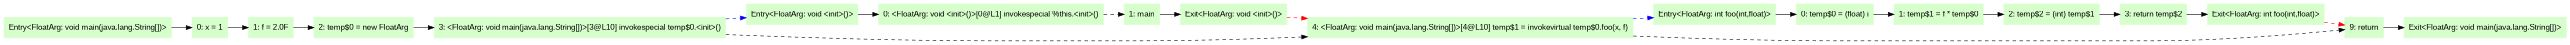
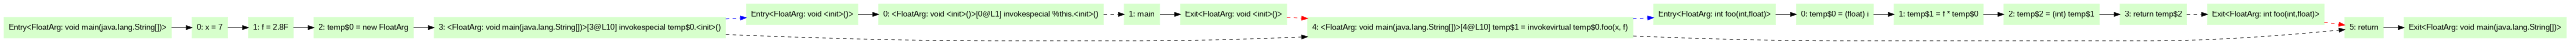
  digraph {
    fontname="Liberation Sans"
    rankdir=LR
    node [color=".3 .2 1.0" fontname="Liberation Sans" shape=box style=filled]
    edge [fontname="Liberation Sans"]
    "Entry<FloatArg: int foo(int,float)>"
    "0: temp$0 = (float) i"
    "1: temp$1 = f * temp$0"
    "2: temp$2 = (int) temp$1"
    "3: return temp$2"
    "Exit<FloatArg: int foo(int,float)>"
-   "5: return" [label="9: return"]
+   "5: return"
    "Exit<FloatArg: void main(java.lang.String[])>"
    "Entry<FloatArg: void <init>()>"
    "0: <FloatArg: void <init>()>[0@L1] invokespecial %this.<init>()"
    n11 [label="1: main"]
    "Exit<FloatArg: void <init>()>"
    "4: <FloatArg: void main(java.lang.String[])>[4@L10] temp$1 = invokevirtual temp$0.foo(x, f)"
    "Entry<FloatArg: void main(java.lang.String[])>"
-   "0: x = 1"
-   "1: f = 2.0F"
+   "0: x = 1" [label="0: x = 7"]
+   "1: f = 2.0F" [label="1: f = 2.8F"]
    "2: temp$0 = new FloatArg"
    "3: <FloatArg: void main(java.lang.String[])>[3@L10] invokespecial temp$0.<init>()"
    "Entry<FloatArg: int foo(int,float)>" -> "0: temp$0 = (float) i"
    "0: temp$0 = (float) i" -> "1: temp$1 = f * temp$0"
    "1: temp$1 = f * temp$0" -> "2: temp$2 = (int) temp$1"
    "2: temp$2 = (int) temp$1" -> "3: return temp$2"
-   "3: return temp$2" -> "Exit<FloatArg: int foo(int,float)>"
+   "3: return temp$2" -> "Exit<FloatArg: int foo(int,float)>" [style=dashed]
    "Exit<FloatArg: int foo(int,float)>" -> "5: return" [color=red style=dashed]
    "5: return" -> "Exit<FloatArg: void main(java.lang.String[])>"
    "Entry<FloatArg: void <init>()>" -> "0: <FloatArg: void <init>()>[0@L1] invokespecial %this.<init>()"
    "0: <FloatArg: void <init>()>[0@L1] invokespecial %this.<init>()" -> n11 [style=dashed]
    n11 -> "Exit<FloatArg: void <init>()>"
    "Exit<FloatArg: void <init>()>" -> "4: <FloatArg: void main(java.lang.String[])>[4@L10] temp$1 = invokevirtual temp$0.foo(x, f)" [color=red style=dashed]
    "4: <FloatArg: void main(java.lang.String[])>[4@L10] temp$1 = invokevirtual temp$0.foo(x, f)" -> "Entry<FloatArg: int foo(int,float)>" [color=blue style=dashed]
    "4: <FloatArg: void main(java.lang.String[])>[4@L10] temp$1 = invokevirtual temp$0.foo(x, f)" -> "5: return" [style=dashed]
    "Entry<FloatArg: void main(java.lang.String[])>" -> "0: x = 1"
    "0: x = 1" -> "1: f = 2.0F"
    "1: f = 2.0F" -> "2: temp$0 = new FloatArg"
    "2: temp$0 = new FloatArg" -> "3: <FloatArg: void main(java.lang.String[])>[3@L10] invokespecial temp$0.<init>()"
    "3: <FloatArg: void main(java.lang.String[])>[3@L10] invokespecial temp$0.<init>()" -> "Entry<FloatArg: void <init>()>" [color=blue style=dashed]
    "3: <FloatArg: void main(java.lang.String[])>[3@L10] invokespecial temp$0.<init>()" -> "4: <FloatArg: void main(java.lang.String[])>[4@L10] temp$1 = invokevirtual temp$0.foo(x, f)" [style=dashed]
  }
